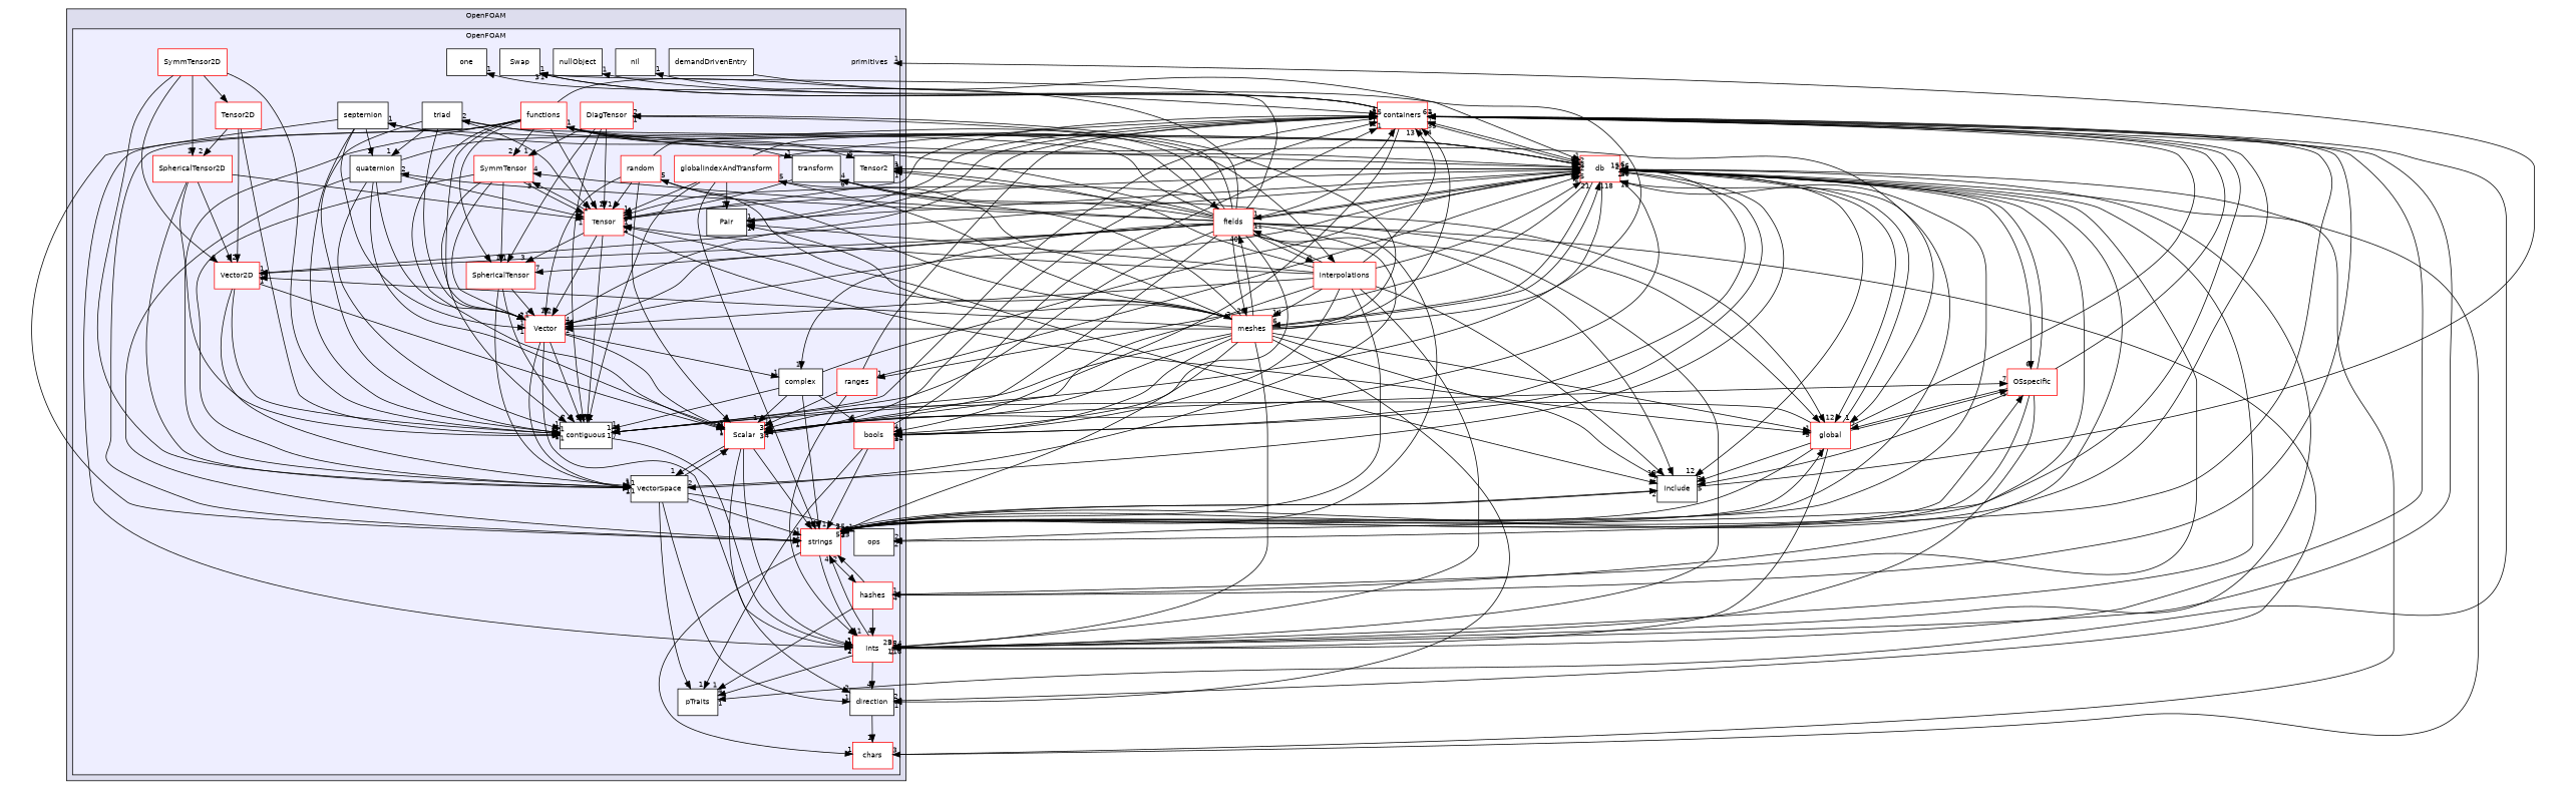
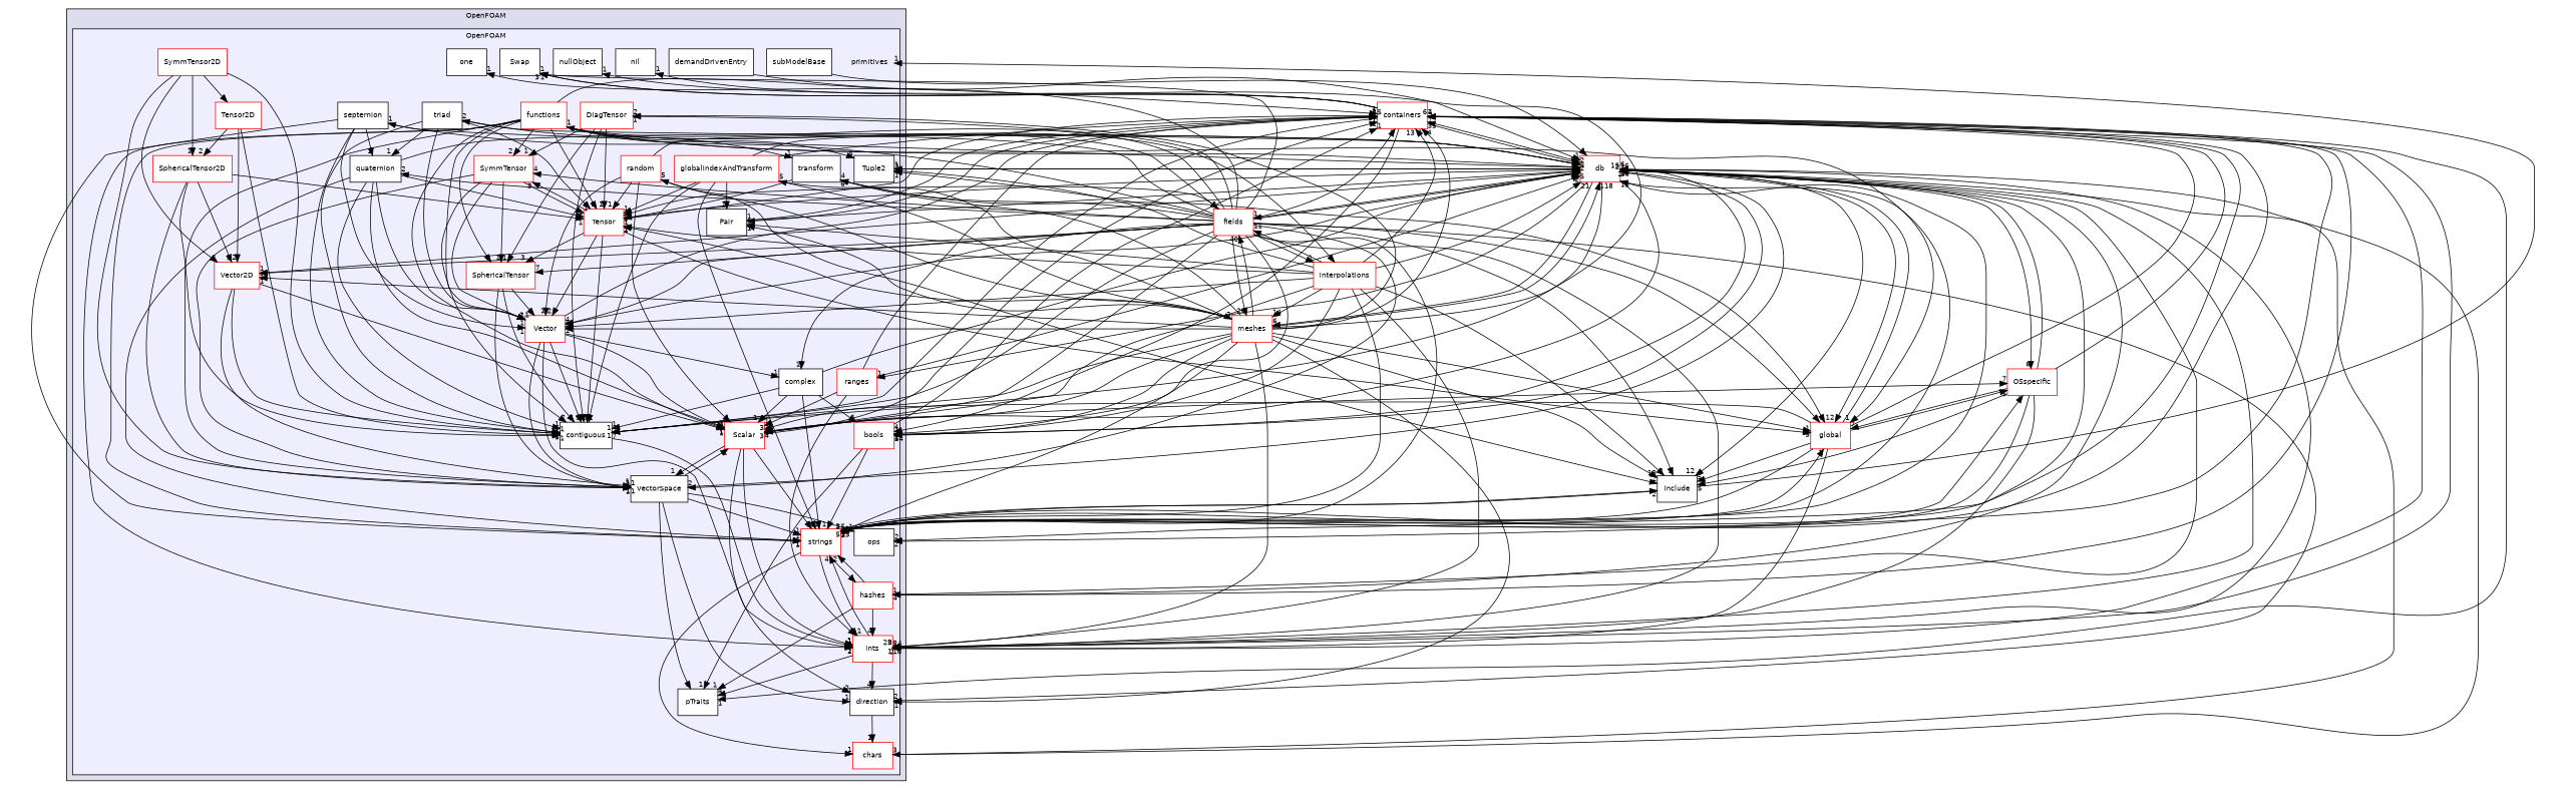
  digraph {
    compound=true
    node [fontname=Helvetica fontsize=10 shape=box color=red fillcolor=white style=filled]
    edge [headlabel=1 labeldistance=1.5 labelfontname=Helvetica labelfontsize=10]
    n1 [label=primitives shape=plaintext color="" fillcolor="" style=""]
    n2 [label=bools]
    n3 [label=chars]
    n4 [color=black label=complex]
    n5 [color=black label=contiguous]
    n6 [color=black label=demandDrivenEntry]
    n7 [label=DiagTensor]
    n8 [color=black label=direction]
    n9 [label=functions]
    n10 [label=globalIndexAndTransform]
    n11 [label=hashes]
    n12 [label=ints]
    n13 [color=black label=nil]
    n14 [color=black label=nullObject]
    n15 [color=black label=one]
    n16 [color=black label=ops]
    n17 [color=black label=Pair]
    n18 [color=black label=pTraits]
    n19 [color=black label=quaternion]
    n20 [label=random]
    n21 [label=ranges]
    n22 [label=Scalar]
    n23 [color=black label=septernion]
    n24 [label=SphericalTensor]
    n25 [label=SphericalTensor2D]
    n26 [label=strings]
+   n27 [color=black label=subModelBase]
    n28 [color=black label=Swap]
    n29 [label=SymmTensor]
    n30 [label=SymmTensor2D]
    n31 [label=Tensor]
    n32 [label=Tensor2D]
    n33 [color=black label=transform]
    n34 [color=black label=triad]
-   n35 [color=black label=Tensor2]
+   n35 [color=black label=Tuple2]
    n36 [label=Vector]
    n37 [label=Vector2D]
    n38 [color=black label=VectorSpace]
    n39 [label=containers fillcolor="" style=""]
    n40 [label=db fillcolor="" style=""]
    n41 [label=fields fillcolor="" style=""]
    n42 [label=interpolations fillcolor="" style=""]
    n43 [label=global fillcolor="" style=""]
    n44 [label=meshes fillcolor="" style=""]
    n45 [label=include color="" fillcolor="" style=""]
    n46 [label=OSspecific fillcolor="" style=""]
    subgraph cluster_1 {
      bgcolor="#ddddee"
      fontname=Helvetica
      fontsize=10
      label=OpenFOAM
      pencolor=black
      subgraph cluster_2 {
        bgcolor="#eeeeff"
        fontname=Helvetica
        fontsize=10
        label=OpenFOAM
        pencolor=black
        n1
        n2
        n3
        n4
        n5
        n6
        n7
        n8
        n9
        n10
        n11
        n12
        n13
        n14
        n15
        n16
        n17
        n18
        n19
        n20
        n21
        n22
        n23
        n24
        n25
        n26
+       n27
        n28
        n29
        n30
        n31
        n32
        n33
        n34
        n35
        n36
        n37
        n38
      }
    }
    n2 -> n18
    n2 -> n26
    n2 -> n39
    n2 -> n40 [headlabel=6]
    n3 -> n40 [headlabel=4]
    n4 -> n2
    n4 -> n5
    n4 -> n22
    n4 -> n26
    n4 -> n40
    n5 -> n12
    n6 -> n40
    n7 -> n5
    n7 -> n24
    n7 -> n29
    n7 -> n31
    n8 -> n3
    n9 -> n12 [headlabel=2]
    n9 -> n22 [headlabel=3]
    n9 -> n24 [headlabel=2]
    n9 -> n26
    n9 -> n29 [headlabel=2]
    n9 -> n31 [headlabel=2]
    n9 -> n35 [headlabel=5]
    n9 -> n36 [headlabel=2]
    n9 -> n38
    n9 -> n39
    n9 -> n40 [headlabel=11]
    n9 -> n41
    n9 -> n42
    n9 -> n43
    n10 -> n5
    n10 -> n17
    n10 -> n26
    n10 -> n31
    n10 -> n39
    n10 -> n40 [headlabel=2]
    n10 -> n44 [headlabel=3]
    n11 -> n12 [headlabel=4]
    n11 -> n18
    n11 -> n26 [headlabel=2]
    n11 -> n40 [headlabel=2]
    n12 -> n8 [headlabel=4]
    n12 -> n18 [headlabel=4]
    n12 -> n26 [headlabel=4]
    n12 -> n39
    n12 -> n40 [headlabel=16]
    n17 -> n39 [headlabel=2]
    n17 -> n40
    n19 -> n5
    n19 -> n22
    n19 -> n26
    n19 -> n31
    n19 -> n36
    n19 -> n40 [headlabel=2]
    n20 -> n22
    n20 -> n31
    n20 -> n36
    n20 -> n40 [headlabel=2]
    n20 -> n45 [headlabel=2]
    n21 -> n12
    n21 -> n22
    n21 -> n39 [headlabel=5]
    n21 -> n40 [headlabel=2]
    n22 -> n8 [headlabel=2]
    n22 -> n12
    n22 -> n26 [headlabel=2]
    n22 -> n38
    n22 -> n39
    n22 -> n46 [headlabel=7]
    n23 -> n5
    n23 -> n19
    n23 -> n26
    n23 -> n36
    n23 -> n40 [headlabel=2]
    n24 -> n5 [headlabel=2]
    n24 -> n36
    n24 -> n38
    n25 -> n5
    n25 -> n31
    n25 -> n37
    n25 -> n38
    n26 -> n3
    n26 -> n11
    n26 -> n12
    n26 -> n39 [headlabel=7]
    n26 -> n40 [headlabel=13]
    n26 -> n43
    n26 -> n45 [headlabel=2]
    n26 -> n46 [headlabel=3]
+   n27 -> n40
    n29 -> n5 [headlabel=2]
    n29 -> n24
    n29 -> n31
    n29 -> n36
    n29 -> n38
    n30 -> n5
    n30 -> n25
    n30 -> n32
    n30 -> n37
    n30 -> n38
    n31 -> n5 [headlabel=2]
    n31 -> n24 [headlabel=3]
    n31 -> n29 [headlabel=3]
    n31 -> n36 [headlabel=2]
    n31 -> n39 [headlabel=3]
    n31 -> n40 [headlabel=3]
    n31 -> n43
    n32 -> n5
    n32 -> n25 [headlabel=2]
    n32 -> n37 [headlabel=2]
    n33 -> n31
    n33 -> n43
    n34 -> n5
    n34 -> n19
    n34 -> n31
    n34 -> n33
    n34 -> n36
    n35 -> n40
    n36 -> n4
    n36 -> n5 [headlabel=3]
    n36 -> n12
    n36 -> n22
    n36 -> n38
    n36 -> n39
    n36 -> n40 [headlabel=5]
    n37 -> n5
    n37 -> n22
    n37 -> n38
    n38 -> n8
    n38 -> n16
    n38 -> n18
    n38 -> n22
    n38 -> n26
    n38 -> n40 [headlabel=2]
    n39 -> n2 [headlabel=4]
    n39 -> n5 [headlabel=7]
    n39 -> n11
    n39 -> n12 [headlabel=24]
    n39 -> n13
    n39 -> n14
    n39 -> n16 [headlabel=2]
    n39 -> n17
    n39 -> n18
    n39 -> n26 [headlabel=5]
    n39 -> n28
    n39 -> n40 [headlabel=61]
    n40 -> n2 [headlabel=4]
    n40 -> n3 [headlabel=3]
    n40 -> n5 [headlabel=4]
    n40 -> n11 [headlabel=4]
    n40 -> n12 [headlabel=16]
    n40 -> n16 [headlabel=2]
    n40 -> n21
    n40 -> n22 [headlabel=4]
    n40 -> n26 [headlabel=33]
    n40 -> n35
    n40 -> n37
    n40 -> n39 [headlabel=35]
    n40 -> n41
    n40 -> n43 [headlabel=12]
    n40 -> n44 [headlabel=6]
    n40 -> n45 [headlabel=12]
    n40 -> n46 [headlabel=6]
    n41 -> n2
    n41 -> n4
    n41 -> n5
    n41 -> n7 [headlabel=2]
    n41 -> n8 [headlabel=2]
    n41 -> n9
    n41 -> n12 [headlabel=5]
    n41 -> n15
    n41 -> n19 [headlabel=2]
    n41 -> n22 [headlabel=10]
    n41 -> n23
    n41 -> n24 [headlabel=7]
    n41 -> n26 [headlabel=2]
    n41 -> n28
    n41 -> n29 [headlabel=4]
    n41 -> n31 [headlabel=5]
    n41 -> n33 [headlabel=6]
    n41 -> n34 [headlabel=2]
    n41 -> n35
    n41 -> n36 [headlabel=4]
    n41 -> n37
    n41 -> n38 [headlabel=2]
    n41 -> n39 [headlabel=8]
    n41 -> n40 [headlabel=62]
    n41 -> n42
    n41 -> n43
    n41 -> n44 [headlabel=26]
    n41 -> n45
    n42 -> n2
    n42 -> n12 [headlabel=2]
    n42 -> n17
    n42 -> n22 [headlabel=3]
    n42 -> n26 [headlabel=2]
    n42 -> n31
    n42 -> n35 [headlabel=3]
    n42 -> n36
    n42 -> n39 [headlabel=13]
    n42 -> n40 [headlabel=21]
    n42 -> n41 [headlabel=11]
    n42 -> n44 [headlabel=14]
    n42 -> n45 [headlabel=2]
    n43 -> n12 [headlabel=2]
    n43 -> n22
    n43 -> n26 [headlabel=5]
    n43 -> n39 [headlabel=4]
    n43 -> n40 [headlabel=15]
    n43 -> n45 [headlabel=5]
    n43 -> n46 [headlabel=5]
    n44 -> n2 [headlabel=14]
    n44 -> n5
    n44 -> n7
    n44 -> n8
    n44 -> n10 [headlabel=5]
    n44 -> n12 [headlabel=29]
    n44 -> n17 [headlabel=5]
    n44 -> n20 [headlabel=5]
    n44 -> n22 [headlabel=3]
    n44 -> n26 [headlabel=7]
    n44 -> n28 [headlabel=3]
    n44 -> n31 [headlabel=2]
    n44 -> n33 [headlabel=4]
    n44 -> n36 [headlabel=3]
    n44 -> n37
    n44 -> n39 [headlabel=114]
    n44 -> n40 [headlabel=118]
    n44 -> n41 [headlabel=40]
    n44 -> n43 [headlabel=5]
    n44 -> n45 [headlabel=19]
    n45 -> n1
    n45 -> n26
    n46 -> n12
    n46 -> n26 [headlabel=3]
    n46 -> n39 [headlabel=6]
    n46 -> n40 [headlabel=30]
    n46 -> n43 [headlabel=7]
    n46 -> n45 [headlabel=5]
  }
